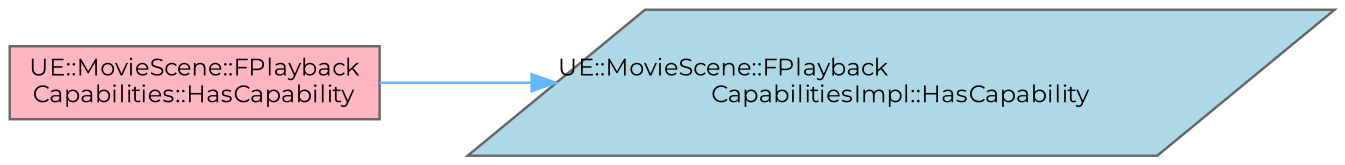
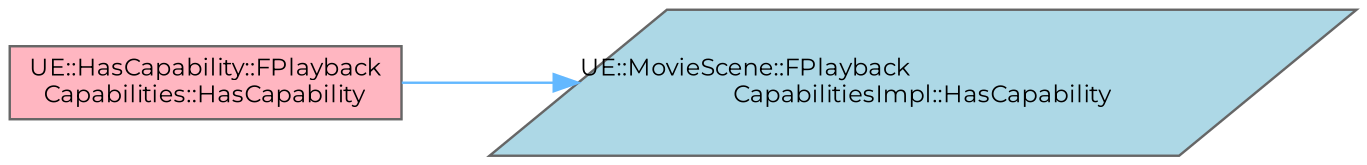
  digraph {
    rankdir=LR
    fontname=Montserrat
    node [fontname=Montserrat fontsize=10 style=filled]
-   n1 [color=gray40 fillcolor=lightpink fontcolor=black height=0.2 label="UE::MovieScene::FPlayback\lCapabilities::HasCapability" shape=box width=0.4]
+   n1 [color=gray40 fillcolor=lightpink fontcolor=black height=0.2 label="UE::HasCapability::FPlayback\lCapabilities::HasCapability" shape=box width=0.4]
    n2 [color=grey40 fillcolor=lightblue height=0.2 label="UE::MovieScene::FPlayback\lCapabilitiesImpl::HasCapability" shape=parallelogram width=0.4]
    n1 -> n2 [color=steelblue1 fontname=Montserrat fontsize=10 labelfontname=Helvetica labelfontsize=10 style=solid]
  }
